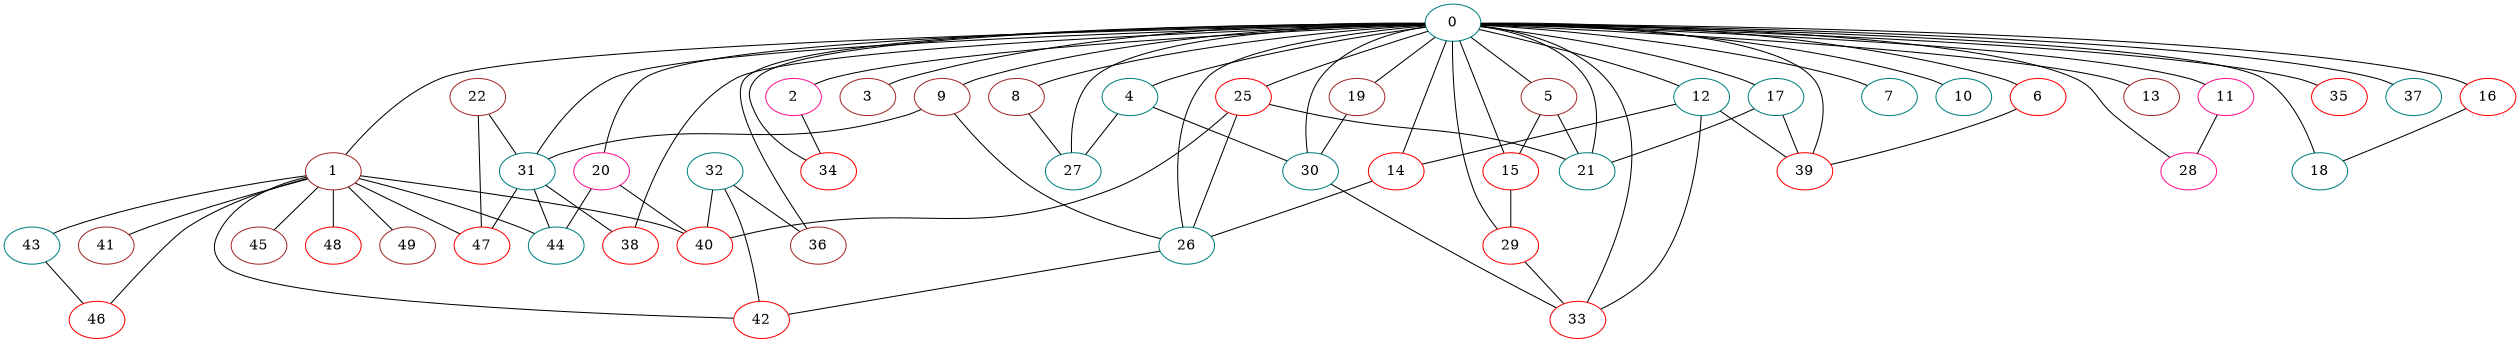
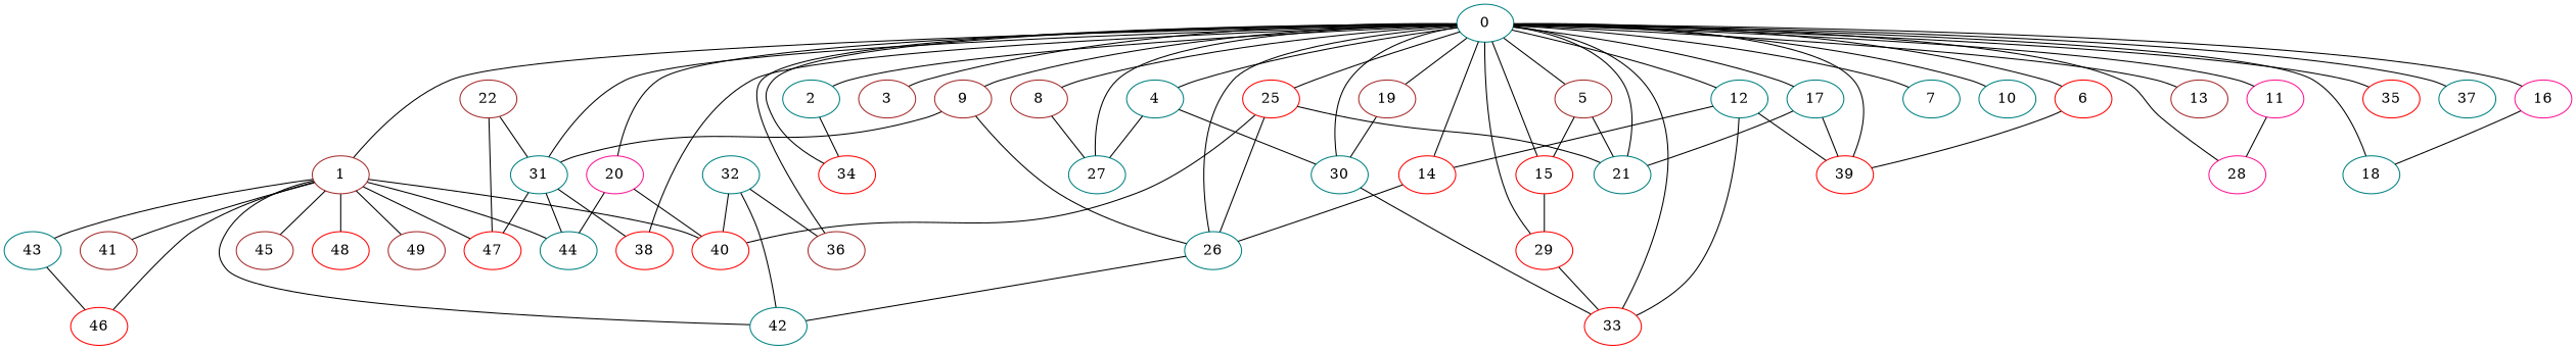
  graph {
    node [color=teal]
    1 [color=brown]
    0
-   2 [color=deeppink]
+   2
    3 [color=brown]
    4
    5 [color=brown]
    6 [color=red]
    7
    8 [color=brown]
    9 [color=brown]
    10
    11 [color=deeppink]
    12
    13 [color=brown]
    14 [color=red]
    15 [color=red]
-   16 [color=red]
+   16 [color=deeppink]
    17
    18
    19 [color=brown]
    20 [color=deeppink]
    21
    25 [color=red]
    26
    27
    28 [color=deeppink]
    29 [color=red]
    30
    31
    33 [color=red]
    34 [color=red]
    35 [color=red]
    36 [color=brown]
    37
    38 [color=red]
    39 [color=red]
    40 [color=red]
    41 [color=brown]
-   42 [color=red]
+   42
    43
    44
    45 [color=brown]
    46 [color=red]
    47 [color=red]
    48 [color=red]
    49 [color=brown]
    22 [color=brown]
    32
    1 -- 40
    1 -- 41
    1 -- 42
    1 -- 43
    1 -- 44
    1 -- 45
    1 -- 46
    1 -- 47
    1 -- 48
    1 -- 49
    0 -- 1
    0 -- 2
    0 -- 3
    0 -- 4
    0 -- 5
    0 -- 6
    0 -- 7
    0 -- 8
    0 -- 9
    0 -- 10
    0 -- 11
    0 -- 12
    0 -- 13
    0 -- 14
    0 -- 15
    0 -- 16
    0 -- 17
    0 -- 18
    0 -- 19
    0 -- 20
    0 -- 21
    0 -- 25
    0 -- 26
    0 -- 27
    0 -- 28
    0 -- 29
    0 -- 30
    0 -- 31
    0 -- 33
    0 -- 34
    0 -- 35
    0 -- 36
    0 -- 37
    0 -- 38
    0 -- 39
    2 -- 34
    4 -- 27
    4 -- 30
    5 -- 15
    5 -- 21
    6 -- 39
    8 -- 27
    9 -- 26
    9 -- 31
    11 -- 28
    12 -- 14
    12 -- 33
    12 -- 39
    14 -- 26
    15 -- 29
    16 -- 18
    17 -- 21
    17 -- 39
    19 -- 30
    20 -- 40
    20 -- 44
    25 -- 21
    25 -- 26
    25 -- 40
    26 -- 42
    29 -- 33
    30 -- 33
    31 -- 38
    31 -- 44
    31 -- 47
    43 -- 46
    22 -- 31
    22 -- 47
    32 -- 36
    32 -- 40
    32 -- 42
  }
